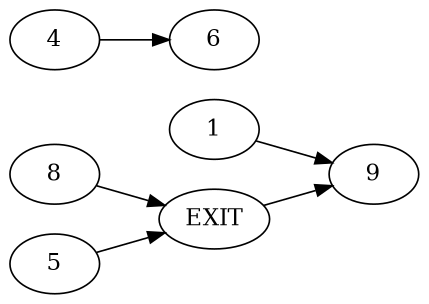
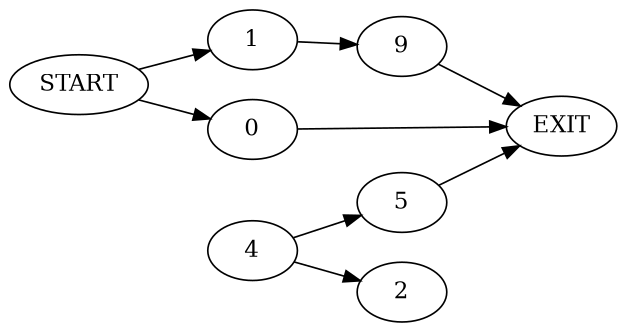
  digraph {
    rankdir=LR
+   n1 [label=START]
    1
-   8
+   8 [label=0]
    n4 [label=9]
    n5 [label=EXIT]
    4
    5
-   6
+   6 [label=2]
+   n1 -> 1
+   n1 -> 8
    1 -> n4
    8 -> n5
-   n5 -> n4
+   n4 -> n5
+   4 -> 5
    4 -> 6
    5 -> n5
  }
